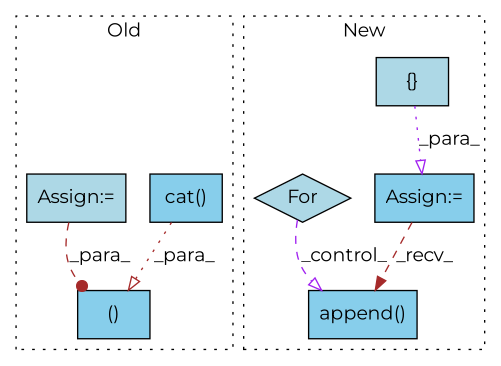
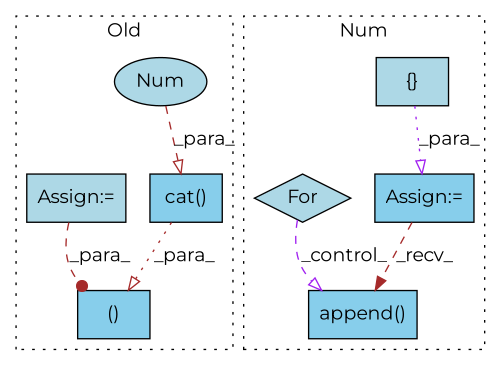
  digraph {
    fontname=Montserrat
    node [a=75 fillcolor=skyblue fontname=Montserrat l=3 shape=box style=filled]
    edge [arrowhead=onormal color=brown fontname=Montserrat style=dashed]
    n1 [l="10,1" label="cat()" s="14100,14141"]
    n2 [a=54 l=6 label="()" s=14306]
+   n3 [a=76 fillcolor=lightblue l=1 label=Num s=14140 shape=ellipse]
    n4 [a=68 fillcolor=lightblue label="Assign:=" s=14246]
    n5 [l="14,1" label="append()" s="13602,13643"]
    n6 [a=68 label="Assign:=" s=13547]
    n7 [a=59 fillcolor=lightblue l="2,1" label="{}" s="13550,13550"]
    n8 [a=107 fillcolor=lightblue l="4,14" label=For s="13561,13588" shape=diamond]
    subgraph cluster_1 {
      label=Old
      style=dotted
      n1
      n2
+     n3
      n4
    }
    subgraph cluster_2 {
-     label=New
+     label=Num
      style=dotted
      n5
      n6
      n7
      n8
    }
    n1 -> n2 [label=_para_ style=dotted]
+   n3 -> n1 [label=_para_]
    n4 -> n2 [arrowhead=dot label=_para_]
    n6 -> n5 [arrowhead=normal label=_recv_]
    n7 -> n6 [color=purple label=_para_ style=dotted]
    n8 -> n5 [color=purple label=_control_]
  }
